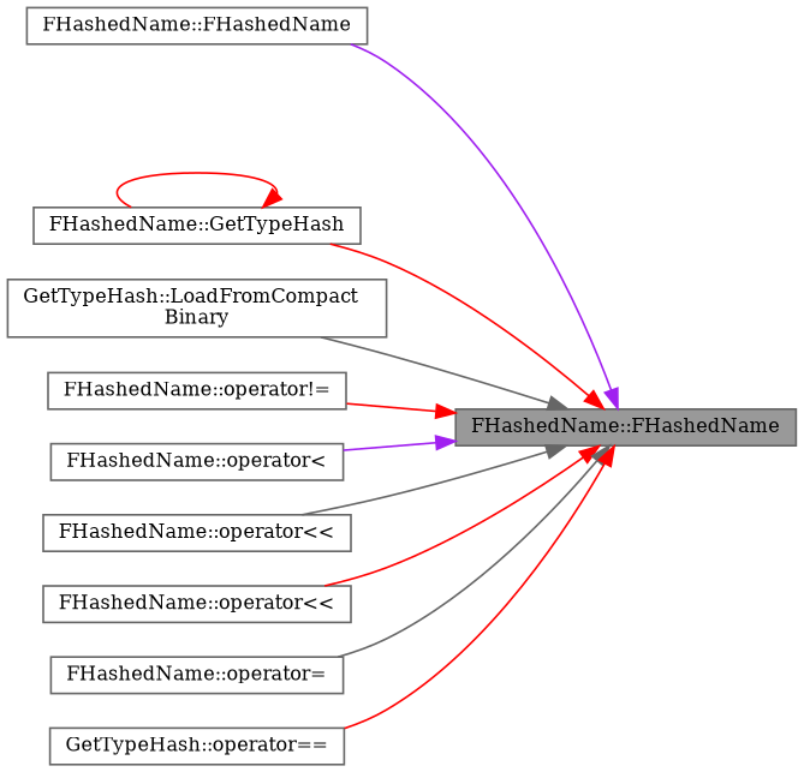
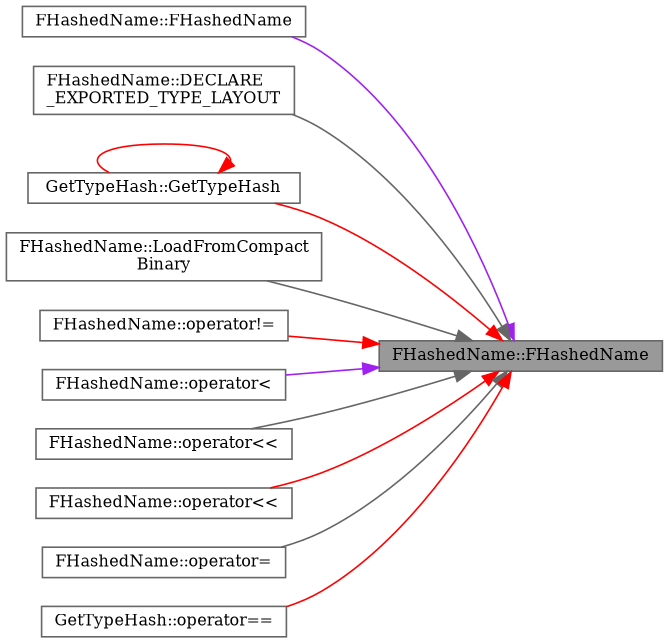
  digraph {
    fontname="DejaVu Serif"
    rankdir=RL
    node [color=grey40 fillcolor=white fontname="DejaVu Serif" fontsize=10 shape=box style=filled]
    edge [color=red dir=back fontname="DejaVu Serif" fontsize=10 labelfontname=Helvetica labelfontsize=10 style=solid]
    n1 [color=gray40 fillcolor=grey60 fontcolor=black height=0.2 label="FHashedName::FHashedName" width=0.4]
    n2 [height=0.2 label="FHashedName::FHashedName" width=0.4]
-   n4 [height=0.2 label="FHashedName::GetTypeHash" width=0.4]
-   n5 [height=0.2 label="GetTypeHash::LoadFromCompact\lBinary" width=0.4]
+   n3 [height=0.2 label="FHashedName::DECLARE\l_EXPORTED_TYPE_LAYOUT" width=0.4]
+   n4 [height=0.2 label="GetTypeHash::GetTypeHash" width=0.4]
+   n5 [height=0.2 label="FHashedName::LoadFromCompact\lBinary" width=0.4]
    n6 [height=0.2 label="FHashedName::operator!=" width=0.4]
    n7 [height=0.2 label="FHashedName::operator\<" width=0.4]
    n8 [height=0.2 label="FHashedName::operator\<\<" width=0.4]
    n9 [height=0.2 label="FHashedName::operator\<\<" width=0.4]
    n10 [height=0.2 label="FHashedName::operator=" width=0.4]
    n11 [height=0.2 label="GetTypeHash::operator==" width=0.4]
    n1 -> n2 [color=purple]
+   n1 -> n3 [color=gray40]
    n1 -> n4
    n1 -> n5 [color=gray40]
    n1 -> n6
    n1 -> n7 [color=purple]
    n1 -> n8 [color=gray40]
    n1 -> n9
    n1 -> n10 [color=gray40]
    n1 -> n11
    n4 -> n4
  }
